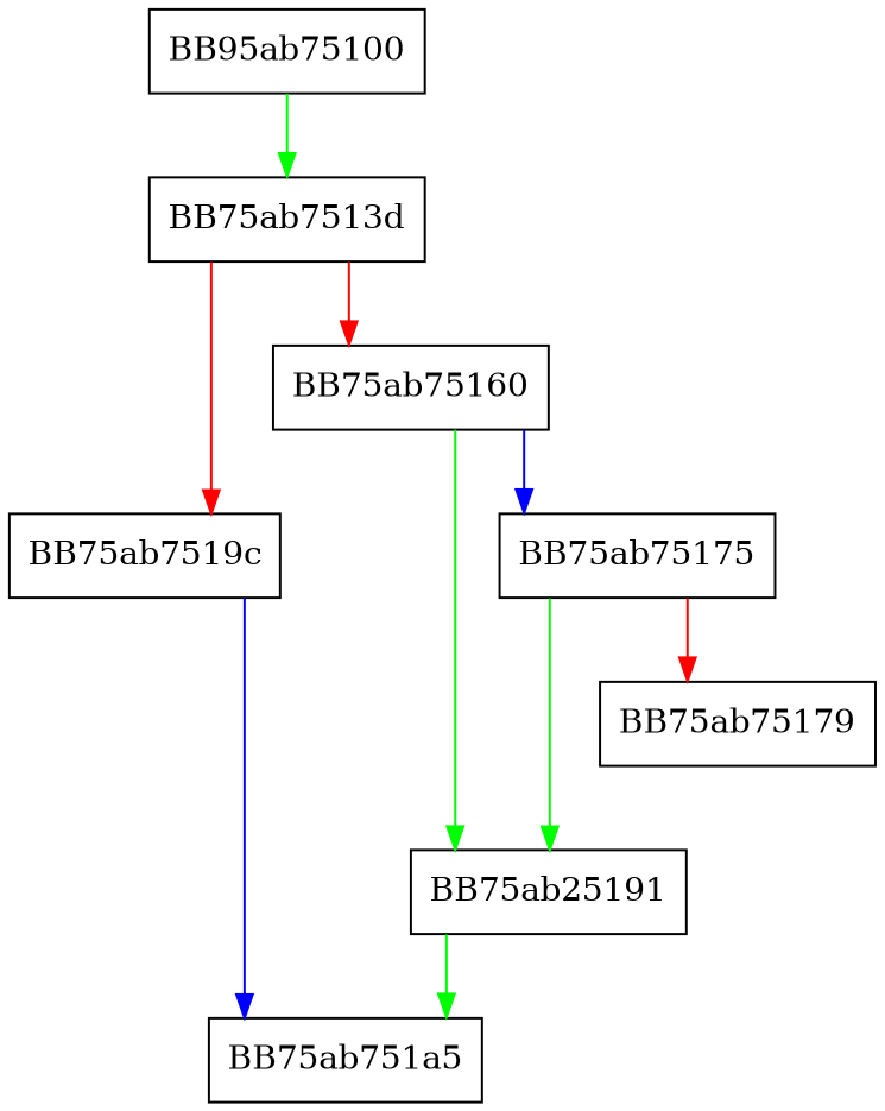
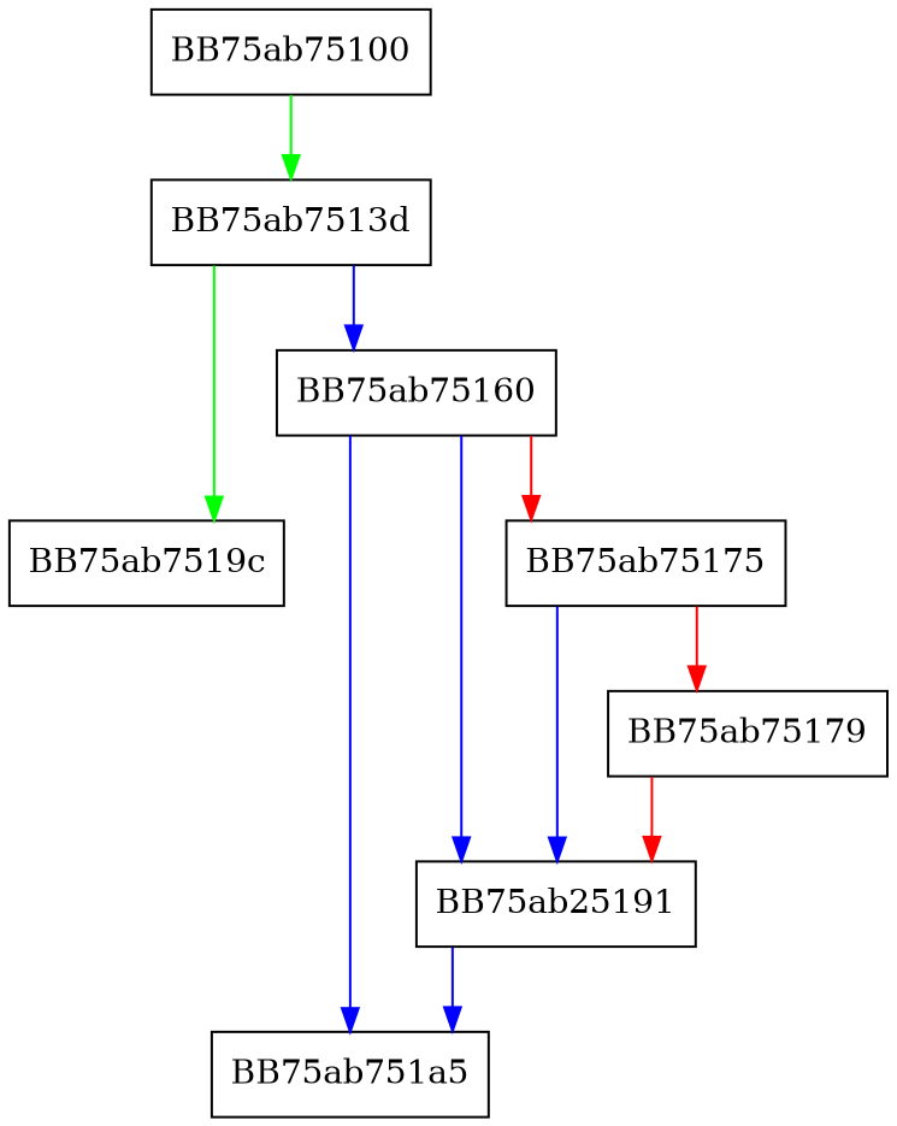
  digraph {
    splines=ortho
    node [shape=box]
    edge [color=green]
-   BB75ab75100 [label=BB95ab75100]
+   BB75ab75100
    BB75ab7513d
    BB75ab7519c
    BB75ab75160
    BB75ab751a5
    n6 [label=BB75ab25191]
    n7 [label=BB75ab75175]
    BB75ab75179
    BB75ab75100 -> BB75ab7513d
-   BB75ab7513d -> BB75ab7519c [color=red]
-   BB75ab7513d -> BB75ab75160 [color=red]
-   BB75ab7519c -> BB75ab751a5 [color=blue]
-   BB75ab75160 -> n6
-   BB75ab75160 -> n7 [color=blue]
-   n6 -> BB75ab751a5
-   n7 -> n6
+   BB75ab7513d -> BB75ab7519c
+   BB75ab7513d -> BB75ab75160 [color=blue]
+   BB75ab75160 -> BB75ab751a5 [color=blue]
+   BB75ab75160 -> n6 [color=blue]
+   BB75ab75160 -> n7 [color=red]
+   n6 -> BB75ab751a5 [color=blue]
+   n7 -> n6 [color=blue]
    n7 -> BB75ab75179 [color=red]
+   BB75ab75179 -> n6 [color=red]
  }
